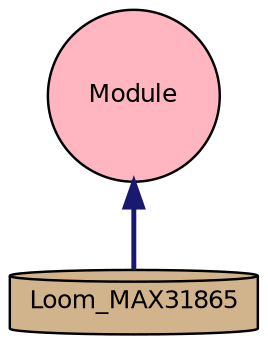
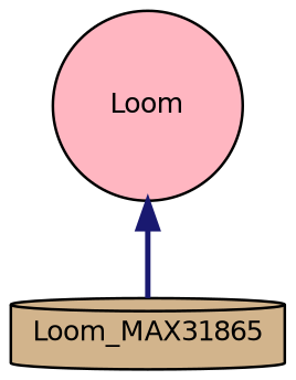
  digraph {
    node [color=black fontname=Helvetica fontsize=10 style=filled]
    n1 [fillcolor=tan fontcolor=black height=0.2 label=Loom_MAX31865 shape=cylinder width=0.4]
-   n2 [fillcolor=lightpink height=0.2 label=Module shape=circle width=0.4]
+   n2 [fillcolor=lightpink height=0.2 label=Loom shape=circle width=0.4]
    n2 -> n1 [color=midnightblue dir=back fontname=Helvetica fontsize=10 labelfontname=Helvetica labelfontsize=10 style=bold]
  }
